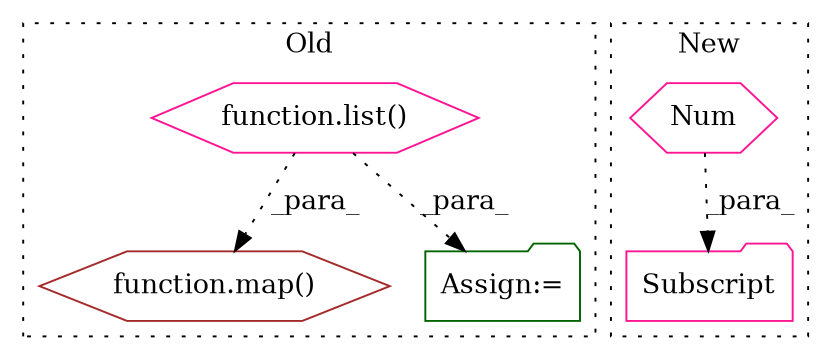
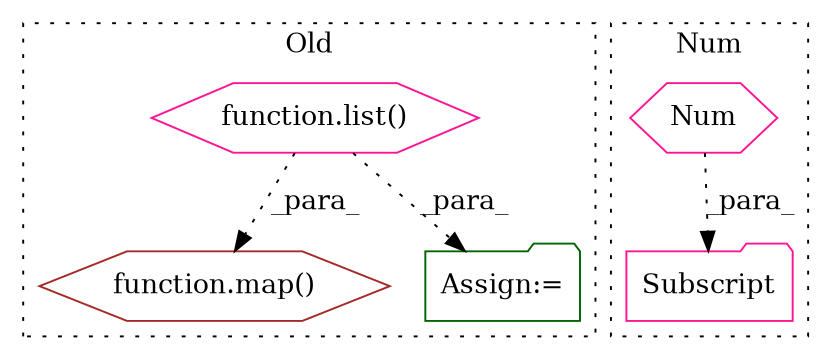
  digraph {
    node [a=75 color=deeppink shape=hexagon]
    edge [style=dotted]
    n1 [color=brown l="4,1" label="function.map()" s="6068,6088"]
    n2 [l="5,1" label="function.list()" s="6106,6120"]
    n3 [a=68 color=darkgreen l=3 label="Assign:=" s=6103 shape=folder]
    n4 [a=63 l="10,0" label=Subscript s="6210,0" shape=folder]
    n5 [a=76 l=1 label=Num s=6218]
    subgraph cluster_1 {
      label=Old
      style=dotted
      n1
      n2
      n3
    }
    subgraph cluster_2 {
-     label=New
+     label=Num
      style=dotted
      n4
      n5
    }
    n2 -> n1 [label=_para_]
    n2 -> n3 [label=_para_]
    n5 -> n4 [label=_para_]
  }
